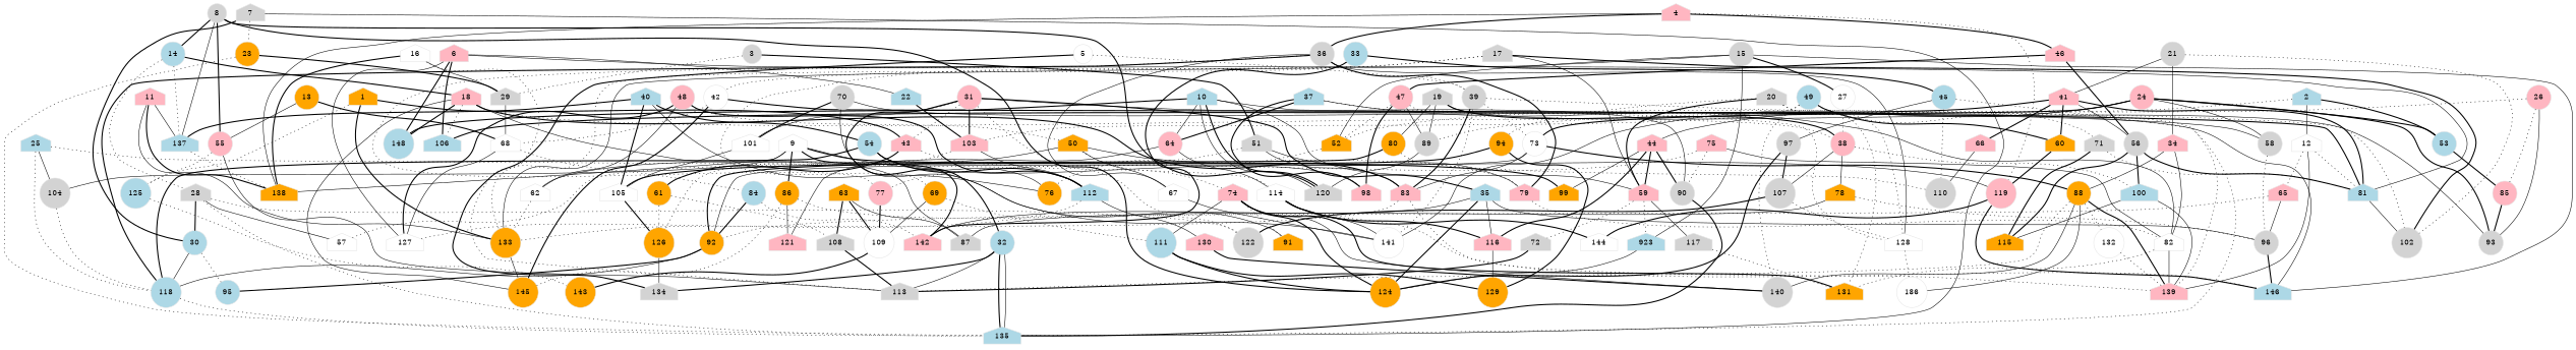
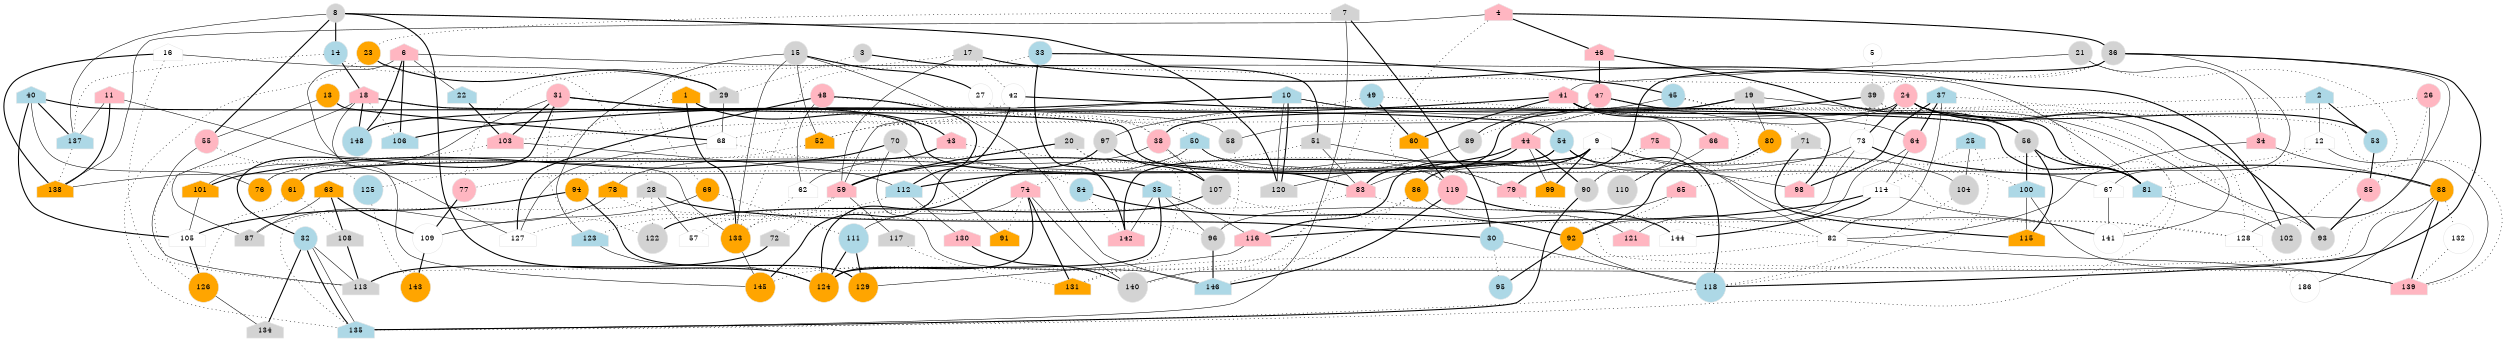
  graph {
    node [color=gray90 fillcolor=lightgrey shape=house style=filled]
    edge [style=bold]
    1 [fillcolor=orange]
    43 [fillcolor=lightpink]
    125 [fillcolor=lightblue shape=circle]
    133 [fillcolor=orange shape=circle]
    79 [fillcolor=lightpink]
    61 [fillcolor=orange shape=circle]
    143 [fillcolor=orange shape=circle]
    145 [fillcolor=orange shape=circle]
    2 [fillcolor=lightblue]
    12 [fillcolor=white]
    52 [fillcolor=orange]
    53 [fillcolor=lightblue shape=circle]
    81 [fillcolor=lightblue]
    65 [fillcolor=lightpink]
    139 [fillcolor=lightpink]
    76 [fillcolor=orange shape=circle]
    85 [fillcolor=lightpink shape=circle]
    99 [fillcolor=orange]
    3 [shape=circle]
    29
    51
    68 [fillcolor=white]
    83 [fillcolor=lightpink]
    57 [fillcolor=white]
    4 [fillcolor=lightpink]
    36 [shape=circle]
    46 [fillcolor=lightpink]
    119 [fillcolor=lightpink shape=circle]
    138 [fillcolor=orange]
    39 [shape=circle]
    128 [fillcolor=white]
    118 [fillcolor=lightblue shape=circle]
    67 [fillcolor=white]
    77 [fillcolor=lightpink shape=circle]
    56 [shape=circle]
    47 [fillcolor=lightpink shape=circle]
    146 [fillcolor=lightblue]
    144 [fillcolor=white]
    5 [fillcolor=white shape=circle]
    134
    141 [fillcolor=white shape=circle]
    102 [shape=circle]
    73 [fillcolor=white shape=circle]
    6 [fillcolor=lightpink]
    22 [fillcolor=lightblue]
    106 [fillcolor=lightblue]
    127 [fillcolor=white]
    148 [fillcolor=lightblue shape=circle]
    103 [fillcolor=lightpink]
    23 [fillcolor=orange shape=circle]
    7
    30 [fillcolor=lightblue shape=circle]
    135 [fillcolor=lightblue]
    95 [fillcolor=lightblue shape=circle]
    8 [shape=circle]
    14 [fillcolor=lightblue shape=circle]
    55 [fillcolor=lightpink shape=circle]
    120
    124 [fillcolor=orange shape=circle]
    137 [fillcolor=lightblue]
    18 [fillcolor=lightpink]
    28
    113
    9 [fillcolor=white]
    86 [fillcolor=orange shape=circle]
    104 [shape=circle]
    142 [fillcolor=lightpink]
    121 [fillcolor=lightpink]
    10 [fillcolor=lightblue]
    59 [fillcolor=lightpink]
    64 [fillcolor=lightpink shape=circle]
    90 [shape=circle]
-   123 [fillcolor=lightblue label=923]
+   123 [fillcolor=lightblue]
    72
    117
    114 [fillcolor=white]
    11 [fillcolor=lightpink]
    96 [shape=circle]
    92 [fillcolor=orange shape=circle]
    13 [fillcolor=orange shape=circle]
    84 [fillcolor=lightblue shape=circle]
    38 [fillcolor=lightpink shape=circle]
    87
    122 [shape=circle]
    15 [shape=circle]
    27 [fillcolor=white shape=circle]
    16 [fillcolor=white]
    17
    42 [fillcolor=white shape=circle]
    69 [fillcolor=orange shape=circle]
    109 [fillcolor=white shape=circle]
    111 [fillcolor=lightblue shape=circle]
    78 [fillcolor=orange]
    100 [fillcolor=lightblue]
    107 [shape=circle]
    19
    80 [fillcolor=orange shape=circle]
    89 [shape=circle]
    93 [shape=circle]
    110 [shape=circle]
    20
    94 [fillcolor=orange shape=circle]
    131 [fillcolor=orange]
    105 [fillcolor=white]
    129 [fillcolor=orange shape=circle]
    n106 [fillcolor=white label=186 shape=circle]
    21 [shape=circle]
    34 [fillcolor=lightpink]
    41 [fillcolor=lightpink]
    82 [fillcolor=white]
    88 [fillcolor=orange shape=circle]
    60 [fillcolor=orange]
    66 [fillcolor=lightpink]
    112 [fillcolor=lightblue]
    126 [fillcolor=orange shape=circle]
    24 [fillcolor=lightpink shape=circle]
    44 [fillcolor=lightpink]
    58 [shape=circle]
    116 [fillcolor=lightpink]
    25 [fillcolor=lightblue]
    26 [fillcolor=lightpink shape=circle]
    31 [fillcolor=lightpink shape=circle]
    32 [fillcolor=lightblue shape=circle]
    35 [fillcolor=lightblue]
-   101 [fillcolor=white]
+   101 [fillcolor=orange]
    33 [fillcolor=lightblue shape=circle]
    45 [fillcolor=lightblue shape=circle]
    97 [shape=circle]
    140 [shape=circle]
    132 [fillcolor=white shape=circle]
    37 [fillcolor=lightblue]
    98 [fillcolor=lightpink]
    115 [fillcolor=orange]
    40 [fillcolor=lightblue]
    54 [fillcolor=lightblue shape=circle]
    108
    48 [fillcolor=lightpink shape=circle]
-   50 [fillcolor=orange]
+   50 [fillcolor=lightblue]
    62 [fillcolor=white]
    74 [fillcolor=lightpink]
    130 [fillcolor=lightpink]
    49 [fillcolor=lightblue shape=circle]
    71
    91 [fillcolor=orange]
    63 [fillcolor=orange]
    70 [shape=circle]
    75 [fillcolor=lightpink]
    1 -- 43
    1 -- 125 [style=dotted]
    1 -- 133
    43 -- 79 [style=dotted]
    43 -- 61
    125 -- 143 [style=dotted]
    133 -- 145 [style=solid]
    79 -- 82 [style=dotted]
    61 -- 126 [style=dotted]
    61 -- 108 [style=dotted]
    2 -- 12 [style=solid]
    2 -- 52 [style=dotted]
    2 -- 53
    12 -- 81 [style=dotted]
    12 -- 65 [style=dotted]
    12 -- 139 [style=solid]
    52 -- 76 [style=dotted]
    53 -- 85
    81 -- 102 [style=solid]
    65 -- 96 [style=solid]
    65 -- 92 [style=dotted]
    85 -- 93
    3 -- 29 [style=dotted]
    3 -- 51
    29 -- 68 [style=solid]
    51 -- 79 [style=solid]
    51 -- 83 [style=solid]
    51 -- 57 [style=dotted]
    68 -- 127 [style=solid]
    68 -- 84 [style=dotted]
    83 -- 133 [style=dotted]
    83 -- 139 [style=dotted]
    4 -- 36
    4 -- 46
    4 -- 119 [style=dotted]
    4 -- 138 [style=solid]
    36 -- 79
    36 -- 39 [style=dotted]
    36 -- 128 [style=solid]
    36 -- 118
    36 -- 67 [style=solid]
    36 -- 77 [style=dotted]
    46 -- 56
    46 -- 47
    119 -- 146
    119 -- 144
    39 -- 83
    39 -- 141 [style=dotted]
    39 -- 102 [style=dotted]
    39 -- 73 [style=dotted]
    128 -- n106 [style=dotted]
    118 -- 135 [style=dotted]
    67 -- 141 [style=solid]
    77 -- 109
    56 -- 81
    56 -- 100
    56 -- 115
    47 -- 52 [style=dotted]
    47 -- 135 [style=dotted]
    47 -- 89 [style=solid]
    47 -- 98
    5 -- 39 [style=dotted]
-   5 -- 134
    73 -- 83 [style=solid]
    73 -- 92 [style=solid]
    73 -- 88
    6 -- 81 [style=solid]
    6 -- 22 [style=solid]
    6 -- 106
    6 -- 127 [style=solid]
    6 -- 148
    22 -- 103
    103 -- 112 [style=solid]
    103 -- 126 [style=dotted]
    23 -- 29
    23 -- 135 [style=dotted]
    7 -- 23 [style=dotted]
    7 -- 30
    7 -- 135 [style=solid]
    30 -- 118 [style=solid]
    30 -- 95 [style=dotted]
    8 -- 14
    8 -- 55
    8 -- 120
    8 -- 124
    8 -- 137 [style=solid]
    14 -- 137 [style=dotted]
    14 -- 18
    14 -- 28 [style=dotted]
    55 -- 125 [style=dotted]
    55 -- 113 [style=solid]
    137 -- 138 [style=dotted]
    18 -- 145 [style=solid]
    18 -- 83
    18 -- 106 [style=dotted]
    18 -- 148
    18 -- 38 [style=dotted]
    18 -- 87 [style=solid]
    28 -- 57 [style=solid]
    28 -- 30
    28 -- 135 [style=dotted]
    28 -- 122 [style=dotted]
    9 -- 99
    9 -- 138 [style=solid]
    9 -- 141 [style=solid]
    9 -- 86
    9 -- 104 [style=solid]
    9 -- 142
    86 -- 145 [style=dotted]
    86 -- 146 [style=dotted]
    86 -- 121 [style=solid]
    104 -- 118 [style=dotted]
    10 -- 148
    10 -- 120 [style=solid]
    10 -- 120
    10 -- 59 [style=solid]
    10 -- 64 [style=solid]
    10 -- 90 [style=solid]
    59 -- 123 [style=dotted]
    59 -- 72 [style=dotted]
    59 -- 117 [style=solid]
    64 -- 121 [style=solid]
    64 -- 114 [style=solid]
    90 -- 135
    123 -- 124 [style=solid]
    72 -- 113
    117 -- 131 [style=dotted]
    114 -- 144
    114 -- 141 [style=solid]
    114 -- 116
    11 -- 133 [style=solid]
    11 -- 138
    11 -- 137 [style=solid]
    96 -- 146
    92 -- 118 [style=solid]
    92 -- 95
    13 -- 68
    13 -- 55 [style=solid]
    84 -- 142 [style=dotted]
    84 -- 92
    38 -- 78 [style=solid]
    38 -- 100 [style=dotted]
    38 -- 107 [style=solid]
    15 -- 133 [style=solid]
    15 -- 52 [style=solid]
    15 -- 146 [style=solid]
    15 -- 123 [style=solid]
    15 -- 27
    27 -- 38 [style=dotted]
    16 -- 29 [style=solid]
    16 -- 138
    16 -- 113 [style=dotted]
    17 -- 102
    17 -- 59 [style=solid]
    17 -- 42 [style=dotted]
    17 -- 69 [style=dotted]
    42 -- 145
    42 -- 81
    42 -- 68 [style=dotted]
    69 -- 109 [style=solid]
    69 -- 111 [style=dotted]
    109 -- 143
    111 -- 124
    111 -- 129
    78 -- 96 [style=dotted]
    78 -- 87 [style=solid]
    100 -- 139 [style=solid]
    100 -- 115 [style=solid]
    107 -- 128 [style=dotted]
    107 -- 122
    19 -- 38
    19 -- 80 [style=solid]
    19 -- 89 [style=solid]
    19 -- 93 [style=solid]
    80 -- 92
    80 -- 110 [style=dotted]
    89 -- 120 [style=solid]
    20 -- 128 [style=dotted]
    20 -- 59
    20 -- 94 [style=dotted]
    20 -- 131 [style=dotted]
    94 -- 105
    94 -- 129
    105 -- 126
    21 -- 102 [style=dotted]
    21 -- 34 [style=solid]
    21 -- 41 [style=solid]
    34 -- 82 [style=solid]
    34 -- 88 [style=solid]
    41 -- 81
    41 -- 56 [style=solid]
    41 -- 106
    41 -- 60
    41 -- 66
    82 -- 139 [style=solid]
    82 -- 131 [style=dotted]
    88 -- 139
    88 -- 113 [style=dotted]
    88 -- n106 [style=solid]
    88 -- 140 [style=solid]
    88 -- 132 [style=dotted]
    60 -- 119
    66 -- 110 [style=solid]
    112 -- 127 [style=dotted]
    112 -- 130 [style=solid]
    126 -- 134 [style=solid]
    24 -- 53
    24 -- 141 [style=solid]
    24 -- 73
    24 -- 93
    24 -- 44 [style=solid]
    24 -- 58 [style=solid]
    44 -- 99 [style=solid]
    44 -- 59
    44 -- 90
    44 -- 116
    58 -- 96 [style=dotted]
    116 -- 129 [style=solid]
    25 -- 118 [style=dotted]
    25 -- 104 [style=solid]
    25 -- 114 [style=dotted]
    26 -- 85 [style=dotted]
    26 -- 89 [style=dotted]
    26 -- 93 [style=solid]
    31 -- 43 [style=dotted]
    31 -- 103
    31 -- 122 [style=dotted]
    31 -- 58 [style=solid]
    31 -- 32
    31 -- 35
    31 -- 101 [style=solid]
    32 -- 134
    32 -- 135
    32 -- 135 [style=solid]
    32 -- 113 [style=solid]
    35 -- 124
    35 -- 142 [style=solid]
    35 -- 96 [style=solid]
    35 -- 116 [style=solid]
    101 -- 105 [style=solid]
    33 -- 133 [style=dotted]
    33 -- 142
    33 -- 45
    45 -- 139 [style=dotted]
    45 -- 110 [style=dotted]
    45 -- 97 [style=solid]
    97 -- 124
    97 -- 107
    132 -- 139 [style=dotted]
    37 -- 128 [style=dotted]
    37 -- 64
    37 -- 82 [style=solid]
    37 -- 98
    40 -- 76 [style=solid]
    40 -- 137
    40 -- 105
    40 -- 54
    54 -- 76 [style=solid]
    54 -- 118
    54 -- 112
    54 -- 98 [style=solid]
    108 -- 113
    48 -- 127
    48 -- 112
    48 -- 50 [style=dotted]
    48 -- 62 [style=solid]
    50 -- 119 [style=solid]
    50 -- 67 [style=solid]
    50 -- 62 [style=solid]
    50 -- 74 [style=dotted]
    62 -- 133 [style=dotted]
    74 -- 124
    74 -- 111 [style=solid]
    74 -- 131
    74 -- 140 [style=solid]
    74 -- 91 [style=dotted]
    130 -- 140
    49 -- 103 [style=dotted]
    49 -- 60
    49 -- 140 [style=dotted]
    49 -- 71 [style=dotted]
    71 -- 81 [style=dotted]
    71 -- 115
    63 -- 87 [style=solid]
    63 -- 109
    63 -- 108
    70 -- 146 [style=solid]
    70 -- 101
    70 -- 91 [style=solid]
    75 -- 77 [style=dotted]
    75 -- 90 [style=dotted]
    75 -- 82 [style=solid]
  }
